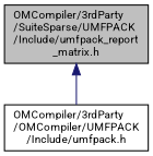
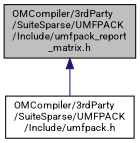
  digraph {
    fontname=Roboto
    node [color=black fontname=Roboto fontsize=10 shape=record style=filled]
    n1 [fillcolor=grey75 fontcolor=black height=0.2 label="OMCompiler/3rdParty\l/SuiteSparse/UMFPACK\l/Include/umfpack_report\l_matrix.h" width=0.4]
-   n2 [fillcolor=white height=0.2 label="OMCompiler/3rdParty\l/OMCompiler/UMFPACK\l/Include/umfpack.h" width=0.4]
+   n2 [fillcolor=white height=0.2 label="OMCompiler/3rdParty\l/SuiteSparse/UMFPACK\l/Include/umfpack.h" width=0.4]
    n1 -> n2 [color=midnightblue dir=back fontname=Roboto fontsize=10 labelfontname=Helvetica labelfontsize=10 style=solid]
  }
